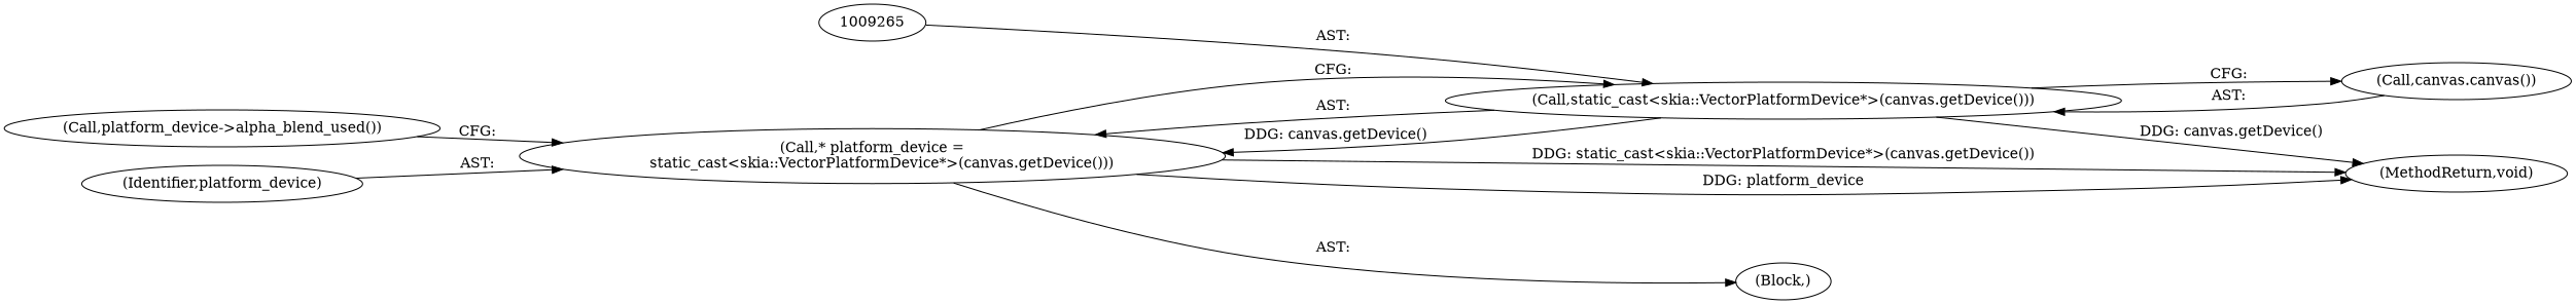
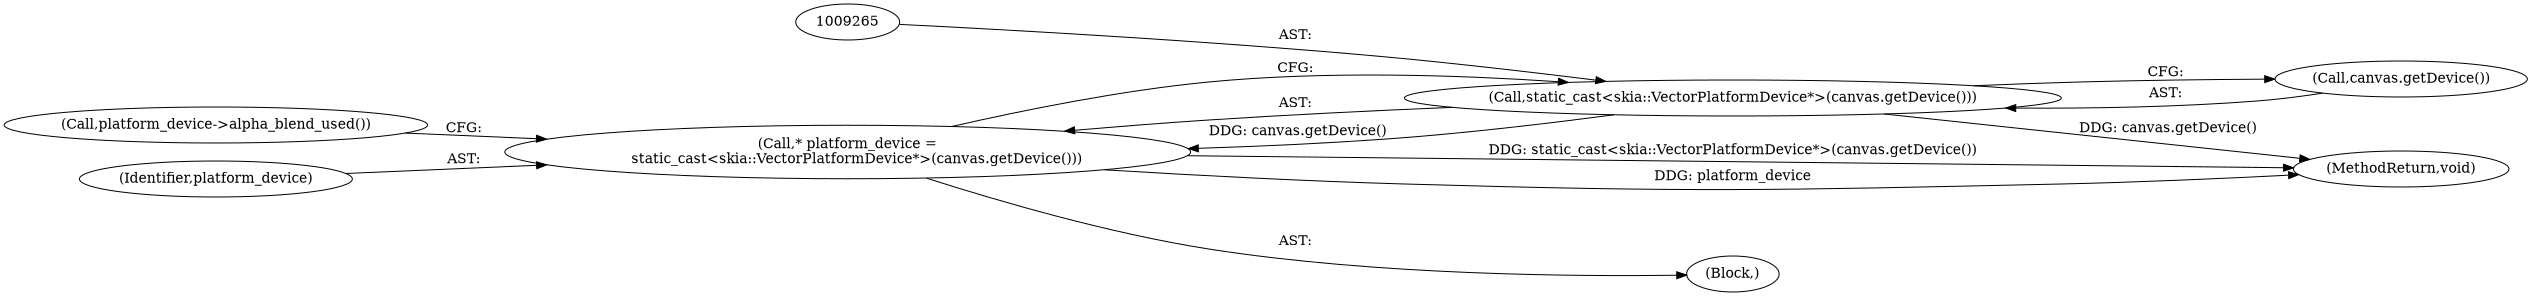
  digraph {
    rankdir=LR
    n1 [label="(Call,* platform_device =\n    static_cast<skia::VectorPlatformDevice*>(canvas.getDevice()))"]
    n2 [label="(Call,static_cast<skia::VectorPlatformDevice*>(canvas.getDevice()))"]
    n3 [label="(MethodReturn,void)"]
    n4 [label="(Block,)"]
-   n5 [label="(Call,canvas.canvas())"]
+   n5 [label="(Call,canvas.getDevice())"]
    n6 [label="(Call,platform_device->alpha_blend_used())"]
    n7 [label="(Identifier,platform_device)"]
    n8 [label=1009265]
    n1 -> n2 [label="CFG: "]
    n1 -> n3 [label="DDG: static_cast<skia::VectorPlatformDevice*>(canvas.getDevice())"]
    n1 -> n3 [label="DDG: platform_device"]
    n1 -> n4 [label="AST: "]
    n2 -> n1 [label="AST: "]
    n2 -> n1 [label="DDG: canvas.getDevice()"]
    n2 -> n3 [label="DDG: canvas.getDevice()"]
    n2 -> n5 [label="CFG: "]
    n5 -> n2 [label="AST: "]
    n6 -> n1 [label="CFG: "]
    n7 -> n1 [label="AST: "]
    n8 -> n2 [label="AST: "]
  }
